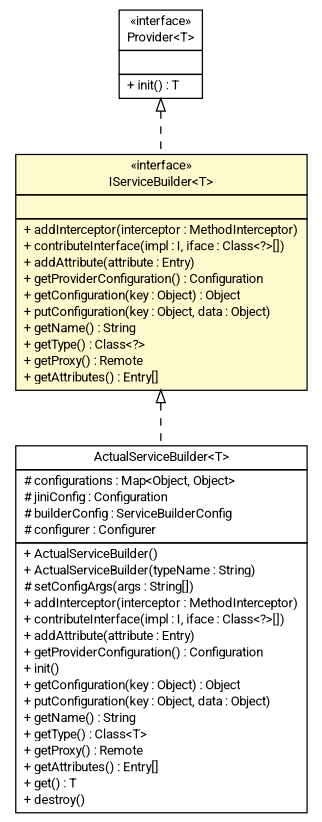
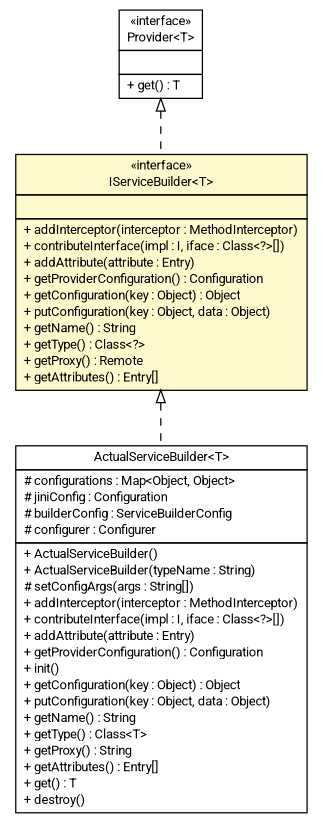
  digraph {
    fontname=Roboto
    nodesep=0.25
    ranksep=0.5
    node [fontcolor=black fontname=Roboto fontsize=10.0 shape=plaintext]
    edge [arrowtail=empty dir=back fontname=Roboto fontsize=10 headport=p labelfontname=Helvetica labelfontsize=10 style=dashed tailport=p]
-   n1 [label=<<table title="sorcer.core.service.ActualServiceBuilder" border="0" cellborder="1" cellspacing="0" cellpadding="2" port="p" href="./ActualServiceBuilder.html"> 		<tr><td><table border="0" cellspacing="0" cellpadding="1"> <tr><td align="center" balign="center"> ActualServiceBuilder&lt;T&gt; </td></tr> 		</table></td></tr> 		<tr><td><table border="0" cellspacing="0" cellpadding="1"> <tr><td align="left" balign="left"> # configurations : Map&lt;Object, Object&gt; </td></tr> <tr><td align="left" balign="left"> # jiniConfig : Configuration </td></tr> <tr><td align="left" balign="left"> # builderConfig : ServiceBuilderConfig </td></tr> <tr><td align="left" balign="left"> # configurer : Configurer </td></tr> 		</table></td></tr> 		<tr><td><table border="0" cellspacing="0" cellpadding="1"> <tr><td align="left" balign="left"> + ActualServiceBuilder() </td></tr> <tr><td align="left" balign="left"> + ActualServiceBuilder(typeName : String) </td></tr> <tr><td align="left" balign="left"> # setConfigArgs(args : String[]) </td></tr> <tr><td align="left" balign="left"> + addInterceptor(interceptor : MethodInterceptor) </td></tr> <tr><td align="left" balign="left"> + contributeInterface(impl : I, iface : Class&lt;?&gt;[]) </td></tr> <tr><td align="left" balign="left"> + addAttribute(attribute : Entry) </td></tr> <tr><td align="left" balign="left"> + getProviderConfiguration() : Configuration </td></tr> <tr><td align="left" balign="left"> + init() </td></tr> <tr><td align="left" balign="left"> + getConfiguration(key : Object) : Object </td></tr> <tr><td align="left" balign="left"> + putConfiguration(key : Object, data : Object) </td></tr> <tr><td align="left" balign="left"> + getName() : String </td></tr> <tr><td align="left" balign="left"> + getType() : Class&lt;T&gt; </td></tr> <tr><td align="left" balign="left"> + getProxy() : Remote </td></tr> <tr><td align="left" balign="left"> + getAttributes() : Entry[] </td></tr> <tr><td align="left" balign="left"> + get() : T </td></tr> <tr><td align="left" balign="left"> + destroy() </td></tr> 		</table></td></tr> 		</table>>]
+   n1 [label=<<table title="sorcer.core.service.ActualServiceBuilder" border="0" cellborder="1" cellspacing="0" cellpadding="2" port="p" href="./ActualServiceBuilder.html"> 		<tr><td><table border="0" cellspacing="0" cellpadding="1"> <tr><td align="center" balign="center"> ActualServiceBuilder&lt;T&gt; </td></tr> 		</table></td></tr> 		<tr><td><table border="0" cellspacing="0" cellpadding="1"> <tr><td align="left" balign="left"> # configurations : Map&lt;Object, Object&gt; </td></tr> <tr><td align="left" balign="left"> # jiniConfig : Configuration </td></tr> <tr><td align="left" balign="left"> # builderConfig : ServiceBuilderConfig </td></tr> <tr><td align="left" balign="left"> # configurer : Configurer </td></tr> 		</table></td></tr> 		<tr><td><table border="0" cellspacing="0" cellpadding="1"> <tr><td align="left" balign="left"> + ActualServiceBuilder() </td></tr> <tr><td align="left" balign="left"> + ActualServiceBuilder(typeName : String) </td></tr> <tr><td align="left" balign="left"> # setConfigArgs(args : String[]) </td></tr> <tr><td align="left" balign="left"> + addInterceptor(interceptor : MethodInterceptor) </td></tr> <tr><td align="left" balign="left"> + contributeInterface(impl : I, iface : Class&lt;?&gt;[]) </td></tr> <tr><td align="left" balign="left"> + addAttribute(attribute : Entry) </td></tr> <tr><td align="left" balign="left"> + getProviderConfiguration() : Configuration </td></tr> <tr><td align="left" balign="left"> + init() </td></tr> <tr><td align="left" balign="left"> + getConfiguration(key : Object) : Object </td></tr> <tr><td align="left" balign="left"> + putConfiguration(key : Object, data : Object) </td></tr> <tr><td align="left" balign="left"> + getName() : String </td></tr> <tr><td align="left" balign="left"> + getType() : Class&lt;T&gt; </td></tr> <tr><td align="left" balign="left"> + getProxy() : String </td></tr> <tr><td align="left" balign="left"> + getAttributes() : Entry[] </td></tr> <tr><td align="left" balign="left"> + get() : T </td></tr> <tr><td align="left" balign="left"> + destroy() </td></tr> 		</table></td></tr> 		</table>>]
    n2 [label=<<table title="sorcer.core.service.IServiceBuilder" border="0" cellborder="1" cellspacing="0" cellpadding="2" port="p" bgcolor="lemonChiffon" href="./IServiceBuilder.html"> 		<tr><td><table border="0" cellspacing="0" cellpadding="1"> <tr><td align="center" balign="center"> &#171;interface&#187; </td></tr> <tr><td align="center" balign="center"> IServiceBuilder&lt;T&gt; </td></tr> 		</table></td></tr> 		<tr><td><table border="0" cellspacing="0" cellpadding="1"> <tr><td align="left" balign="left">  </td></tr> 		</table></td></tr> 		<tr><td><table border="0" cellspacing="0" cellpadding="1"> <tr><td align="left" balign="left"> + addInterceptor(interceptor : MethodInterceptor) </td></tr> <tr><td align="left" balign="left"> + contributeInterface(impl : I, iface : Class&lt;?&gt;[]) </td></tr> <tr><td align="left" balign="left"> + addAttribute(attribute : Entry) </td></tr> <tr><td align="left" balign="left"> + getProviderConfiguration() : Configuration </td></tr> <tr><td align="left" balign="left"> + getConfiguration(key : Object) : Object </td></tr> <tr><td align="left" balign="left"> + putConfiguration(key : Object, data : Object) </td></tr> <tr><td align="left" balign="left"> + getName() : String </td></tr> <tr><td align="left" balign="left"> + getType() : Class&lt;?&gt; </td></tr> <tr><td align="left" balign="left"> + getProxy() : Remote </td></tr> <tr><td align="left" balign="left"> + getAttributes() : Entry[] </td></tr> 		</table></td></tr> 		</table>>]
-   n3 [label=<<table title="javax.inject.Provider" border="0" cellborder="1" cellspacing="0" cellpadding="2" port="p"> 		<tr><td><table border="0" cellspacing="0" cellpadding="1"> <tr><td align="center" balign="center"> &#171;interface&#187; </td></tr> <tr><td align="center" balign="center"> Provider&lt;T&gt; </td></tr> 		</table></td></tr> 		<tr><td><table border="0" cellspacing="0" cellpadding="1"> <tr><td align="left" balign="left">  </td></tr> 		</table></td></tr> 		<tr><td><table border="0" cellspacing="0" cellpadding="1"> <tr><td align="left" balign="left"> + init() : T </td></tr> 		</table></td></tr> 		</table>>]
+   n3 [label=<<table title="javax.inject.Provider" border="0" cellborder="1" cellspacing="0" cellpadding="2" port="p"> 		<tr><td><table border="0" cellspacing="0" cellpadding="1"> <tr><td align="center" balign="center"> &#171;interface&#187; </td></tr> <tr><td align="center" balign="center"> Provider&lt;T&gt; </td></tr> 		</table></td></tr> 		<tr><td><table border="0" cellspacing="0" cellpadding="1"> <tr><td align="left" balign="left">  </td></tr> 		</table></td></tr> 		<tr><td><table border="0" cellspacing="0" cellpadding="1"> <tr><td align="left" balign="left"> + get() : T </td></tr> 		</table></td></tr> 		</table>>]
    n2 -> n1
    n3 -> n2
  }
